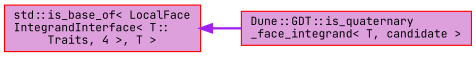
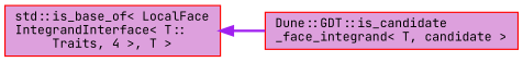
  digraph {
    rankdir=LR
    fontname="JetBrains Mono"
    node [color=red fillcolor=plum fontname="JetBrains Mono" fontsize=10 shape=record style=filled]
-   n1 [fontcolor=black height=0.2 label="Dune::GDT::is_quaternary\l_face_integrand\< T, candidate \>" width=0.4]
+   n1 [fontcolor=black height=0.2 label="Dune::GDT::is_candidate\l_face_integrand\< T, candidate \>" width=0.4]
    n2 [height=0.2 label="std::is_base_of\< LocalFace\lIntegrandInterface\< T::\lTraits, 4 \>, T \>" width=0.4]
    n2 -> n1 [color=purple dir=back fontname="JetBrains Mono" fontsize=10 labelfontname=Helvetica labelfontsize=10 style=bold]
  }
